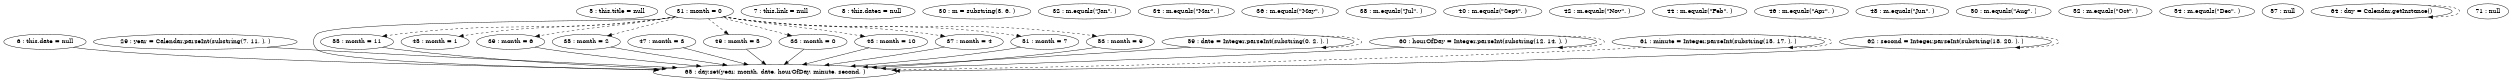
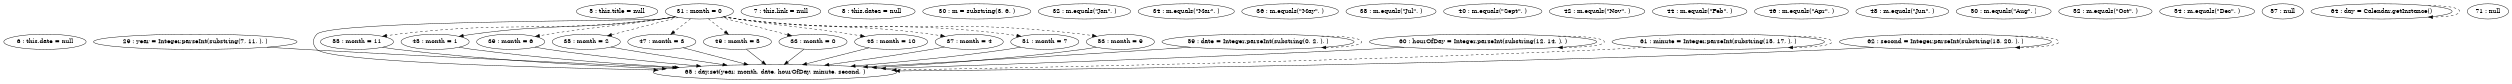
  digraph {
    edge [style=dashed]
    "5 : this.title = null"
    "6 : this.date = null"
    "7 : this.link = null"
    "8 : this.datez = null"
-   "29 : year = Integer.parseInt(substring(7, 11, ), )" [label="29 : year = Calendar.parseInt(substring(7, 11, ), )"]
+   "29 : year = Integer.parseInt(substring(7, 11, ), )"
    "65 : day.set(year, month, date, hourOfDay, minute, second, )"
    "30 : m = substring(3, 6, )"
    "31 : month = 0"
    "55 : month = 11"
    "45 : month = 1"
    "39 : month = 6"
    "35 : month = 2"
    "47 : month = 3"
    "49 : month = 5"
    "33 : month = 0"
    "43 : month = 10"
    "37 : month = 4"
    "51 : month = 7"
    "53 : month = 9"
    "32 : m.equals(\"Jan\", )"
    "34 : m.equals(\"Mar\", )"
    "36 : m.equals(\"May\", )"
    "38 : m.equals(\"Jul\", )"
    "40 : m.equals(\"Sept\", )"
    "42 : m.equals(\"Nov\", )"
    "44 : m.equals(\"Feb\", )"
    "46 : m.equals(\"Apr\", )"
    "48 : m.equals(\"Jun\", )"
    "50 : m.equals(\"Aug\", )"
    "52 : m.equals(\"Oct\", )"
    "54 : m.equals(\"Dec\", )"
    "57 : null"
    "59 : date = Integer.parseInt(substring(0, 2, ), )"
    "60 : hourOfDay = Integer.parseInt(substring(12, 14, ), )"
    "61 : minute = Integer.parseInt(substring(15, 17, ), )"
    "62 : second = Integer.parseInt(substring(18, 20, ), )"
    "64 : day = Calendar.getInstance()"
    "71 : null"
    "29 : year = Integer.parseInt(substring(7, 11, ), )" -> "65 : day.set(year, month, date, hourOfDay, minute, second, )" [style=""]
    "31 : month = 0" -> "65 : day.set(year, month, date, hourOfDay, minute, second, )" [style=""]
    "31 : month = 0" -> "55 : month = 11"
-   "31 : month = 0" -> "45 : month = 1"
+   "31 : month = 0" -> "45 : month = 1" [style=solid]
    "31 : month = 0" -> "39 : month = 6"
    "31 : month = 0" -> "35 : month = 2"
+   "31 : month = 0" -> "47 : month = 3"
    "31 : month = 0" -> "49 : month = 5"
    "31 : month = 0" -> "33 : month = 0"
    "31 : month = 0" -> "43 : month = 10"
    "31 : month = 0" -> "37 : month = 4"
    "31 : month = 0" -> "51 : month = 7"
    "31 : month = 0" -> "53 : month = 9"
    "55 : month = 11" -> "65 : day.set(year, month, date, hourOfDay, minute, second, )" [style=""]
-   "6 : this.date = null" -> "65 : day.set(year, month, date, hourOfDay, minute, second, )" [style=""]
+   "45 : month = 1" -> "65 : day.set(year, month, date, hourOfDay, minute, second, )" [style=""]
    "39 : month = 6" -> "65 : day.set(year, month, date, hourOfDay, minute, second, )" [style=""]
    "35 : month = 2" -> "65 : day.set(year, month, date, hourOfDay, minute, second, )" [style=""]
    "47 : month = 3" -> "65 : day.set(year, month, date, hourOfDay, minute, second, )" [style=""]
    "49 : month = 5" -> "65 : day.set(year, month, date, hourOfDay, minute, second, )" [style=""]
    "33 : month = 0" -> "65 : day.set(year, month, date, hourOfDay, minute, second, )" [style=""]
    "43 : month = 10" -> "65 : day.set(year, month, date, hourOfDay, minute, second, )" [style=""]
    "37 : month = 4" -> "65 : day.set(year, month, date, hourOfDay, minute, second, )" [style=""]
    "51 : month = 7" -> "65 : day.set(year, month, date, hourOfDay, minute, second, )" [style=""]
    "53 : month = 9" -> "65 : day.set(year, month, date, hourOfDay, minute, second, )" [style=""]
    "59 : date = Integer.parseInt(substring(0, 2, ), )" -> "65 : day.set(year, month, date, hourOfDay, minute, second, )" [style=""]
    "59 : date = Integer.parseInt(substring(0, 2, ), )" -> "59 : date = Integer.parseInt(substring(0, 2, ), )"
    "60 : hourOfDay = Integer.parseInt(substring(12, 14, ), )" -> "65 : day.set(year, month, date, hourOfDay, minute, second, )" [style=""]
    "60 : hourOfDay = Integer.parseInt(substring(12, 14, ), )" -> "60 : hourOfDay = Integer.parseInt(substring(12, 14, ), )"
    "61 : minute = Integer.parseInt(substring(15, 17, ), )" -> "65 : day.set(year, month, date, hourOfDay, minute, second, )"
    "61 : minute = Integer.parseInt(substring(15, 17, ), )" -> "61 : minute = Integer.parseInt(substring(15, 17, ), )"
    "62 : second = Integer.parseInt(substring(18, 20, ), )" -> "65 : day.set(year, month, date, hourOfDay, minute, second, )" [style=""]
    "62 : second = Integer.parseInt(substring(18, 20, ), )" -> "62 : second = Integer.parseInt(substring(18, 20, ), )"
    "64 : day = Calendar.getInstance()" -> "64 : day = Calendar.getInstance()"
  }
